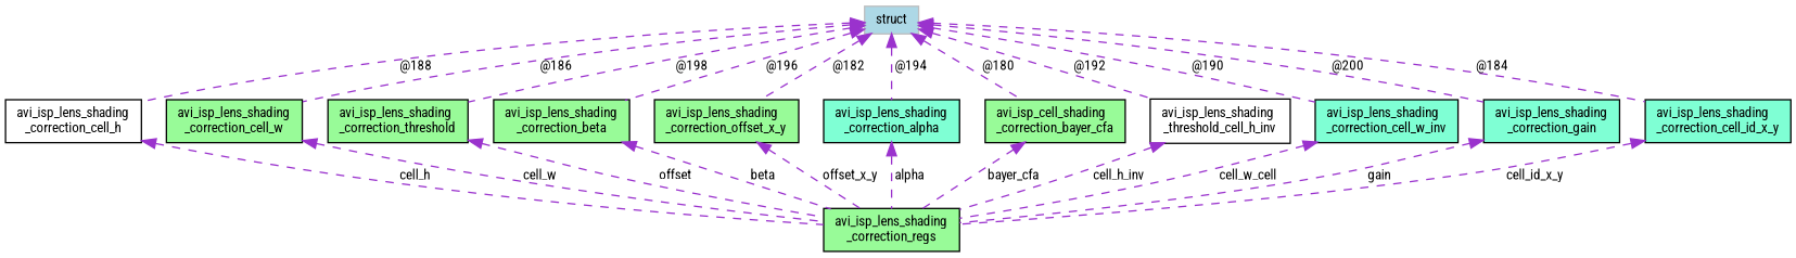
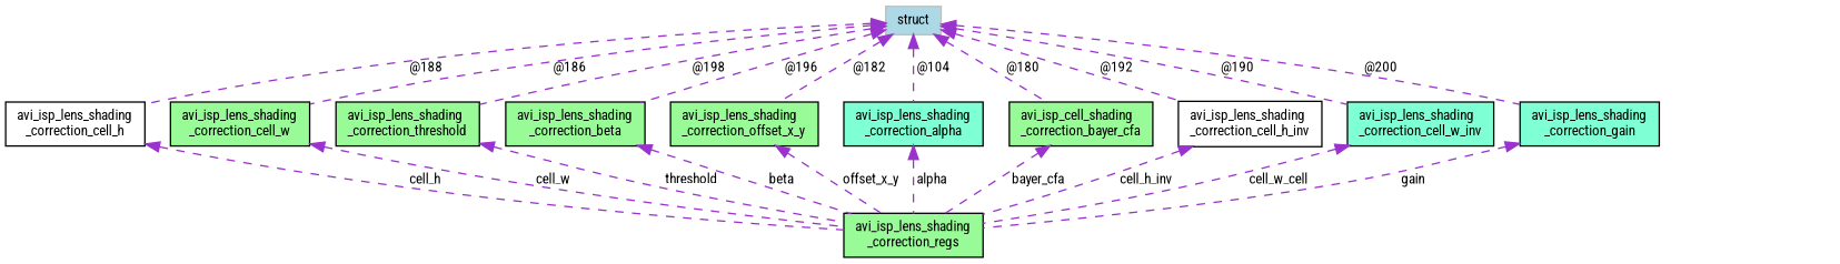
  digraph {
    fontname="Roboto Condensed"
    rankdir=TB
    node [color=black fillcolor=palegreen fontname="Roboto Condensed" fontsize=10 shape=record style=filled]
    edge [color=darkorchid3 dir=back fontname="Roboto Condensed" fontsize=10 labelfontname=FreeSans labelfontsize=10 style=dashed]
    n1 [fontcolor=black height=0.2 label="avi_isp_lens_shading\l_correction_regs" width=0.4]
    n2 [fillcolor=white height=0.2 label="avi_isp_lens_shading\l_correction_cell_h" width=0.4]
    n3 [color=grey75 fillcolor=lightblue height=0.2 label=struct width=0.4]
    n4 [height=0.2 label="avi_isp_lens_shading\l_correction_cell_w" width=0.4]
    n5 [height=0.2 label="avi_isp_lens_shading\l_correction_threshold" width=0.4]
    n6 [height=0.2 label="avi_isp_lens_shading\l_correction_beta" width=0.4]
    n7 [height=0.2 label="avi_isp_lens_shading\l_correction_offset_x_y" width=0.4]
    n8 [fillcolor=aquamarine height=0.2 label="avi_isp_lens_shading\l_correction_alpha" width=0.4]
    n9 [height=0.2 label="avi_isp_cell_shading\l_correction_bayer_cfa" width=0.4]
-   n10 [fillcolor=white height=0.2 label="avi_isp_lens_shading\l_threshold_cell_h_inv" width=0.4]
+   n10 [fillcolor=white height=0.2 label="avi_isp_lens_shading\l_correction_cell_h_inv" width=0.4]
    n11 [fillcolor=aquamarine height=0.2 label="avi_isp_lens_shading\l_correction_cell_w_inv" width=0.4]
    n12 [fillcolor=aquamarine height=0.2 label="avi_isp_lens_shading\l_correction_gain" width=0.4]
-   n13 [fillcolor=aquamarine height=0.2 label="avi_isp_lens_shading\l_correction_cell_id_x_y" width=0.4]
    n2 -> n1 [label=" cell_h"]
    n3 -> n2 [label=" @188"]
    n3 -> n4 [label=" @186"]
    n3 -> n5 [label=" @198"]
    n3 -> n6 [label=" @196"]
    n3 -> n7 [label=" @182"]
-   n3 -> n8 [label=" @194"]
+   n3 -> n8 [label=" @104"]
    n3 -> n9 [label=" @180"]
    n3 -> n10 [label=" @192"]
    n3 -> n11 [label=" @190"]
    n3 -> n12 [label=" @200"]
-   n3 -> n13 [label=" @184"]
    n4 -> n1 [label=" cell_w"]
-   n5 -> n1 [label=" offset"]
+   n5 -> n1 [label=" threshold"]
    n6 -> n1 [label=" beta"]
    n7 -> n1 [label=" offset_x_y"]
    n8 -> n1 [label=" alpha"]
    n9 -> n1 [label=" bayer_cfa"]
    n10 -> n1 [label=" cell_h_inv"]
    n11 -> n1 [label=" cell_w_cell"]
    n12 -> n1 [label=" gain"]
-   n13 -> n1 [label=" cell_id_x_y"]
  }
